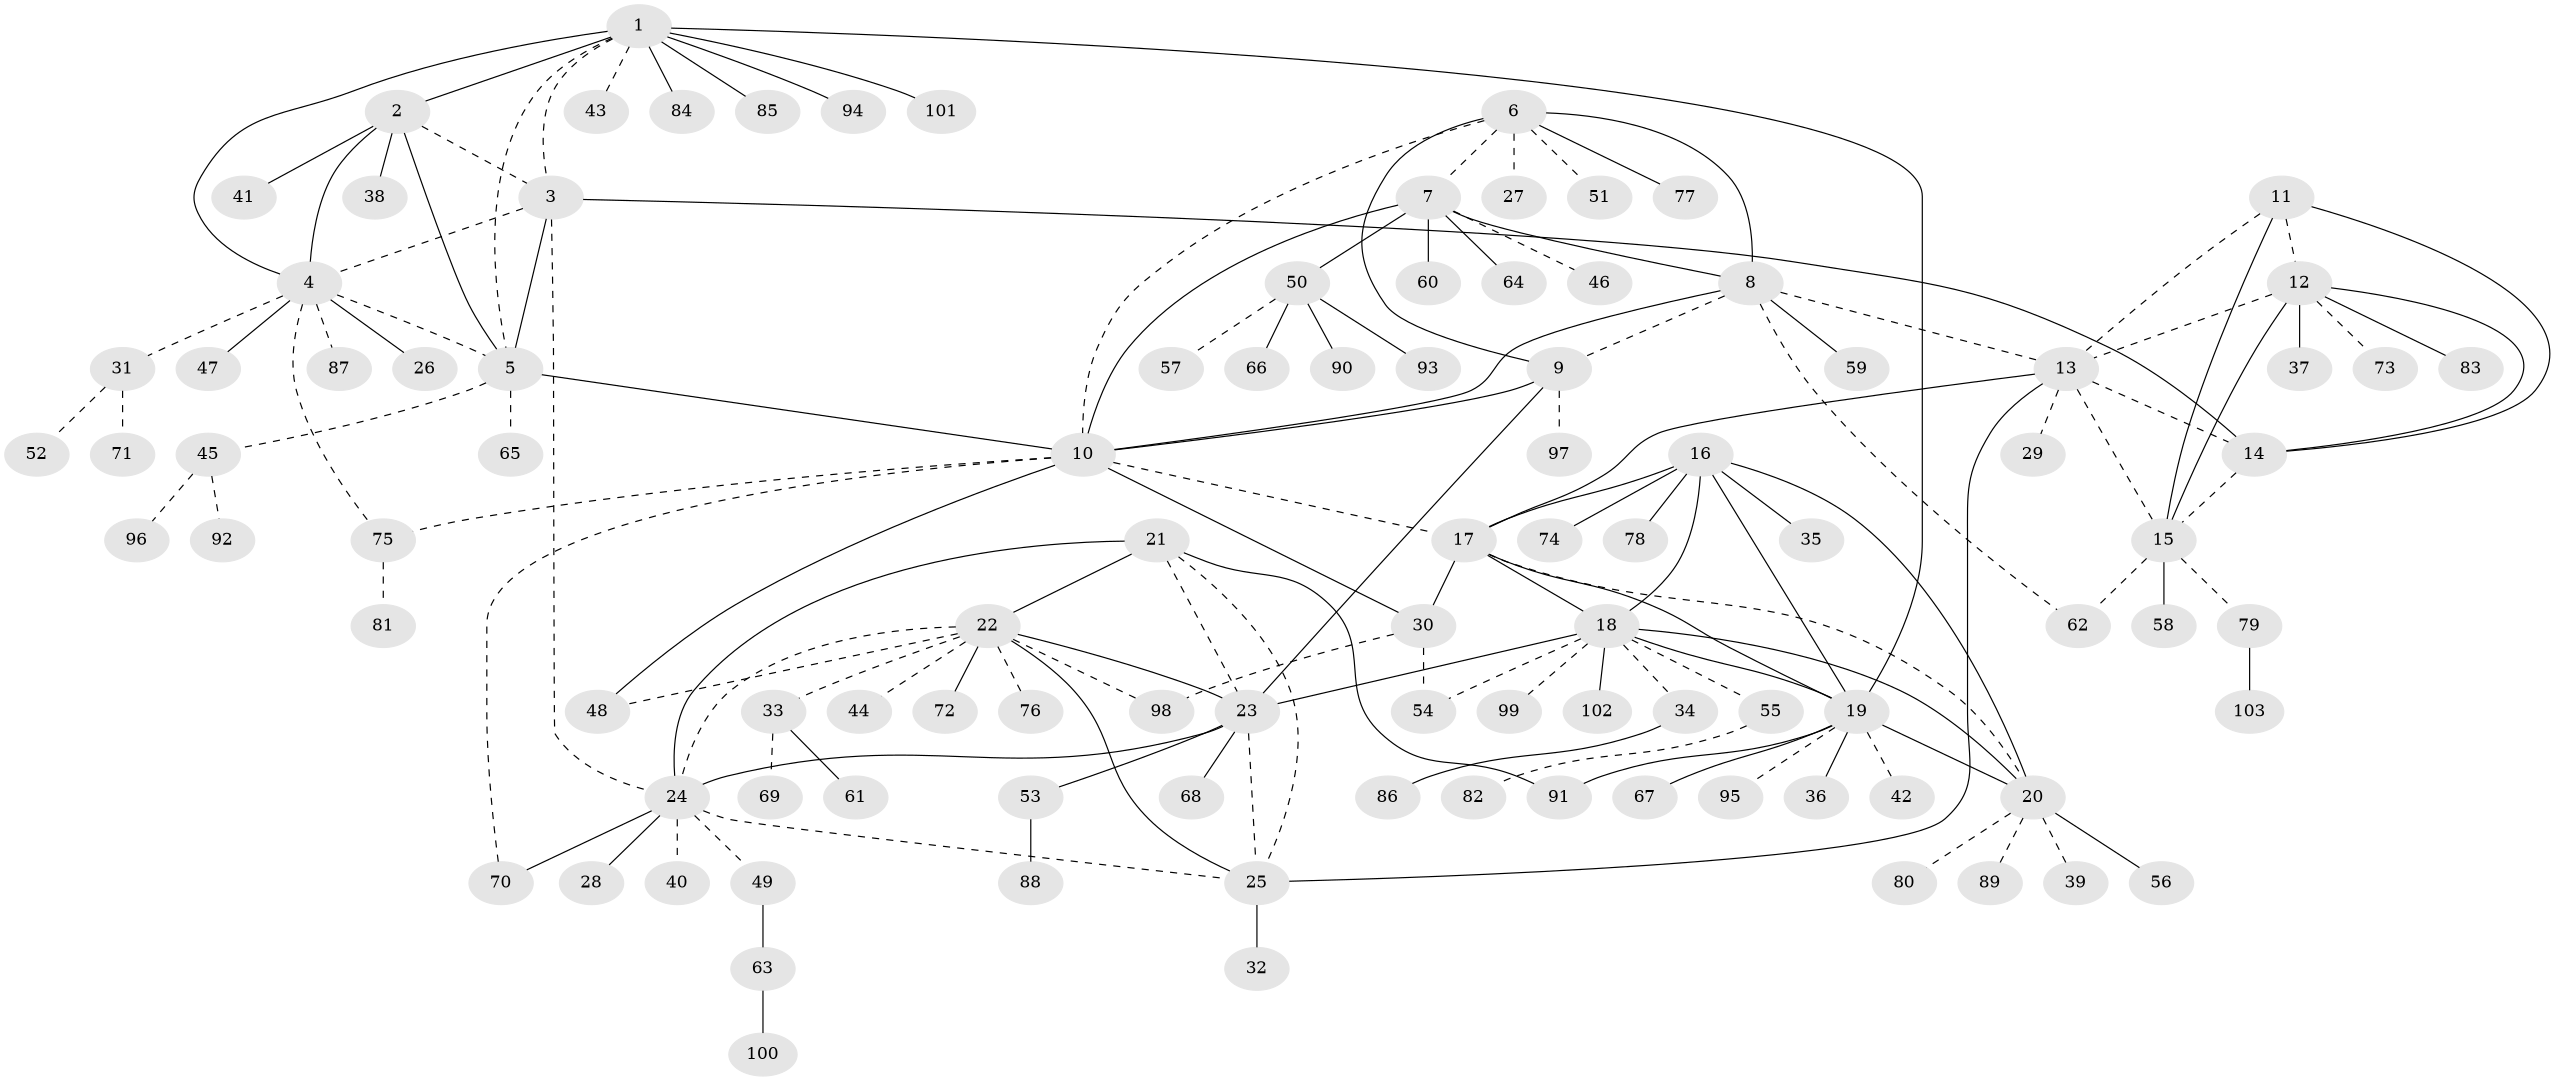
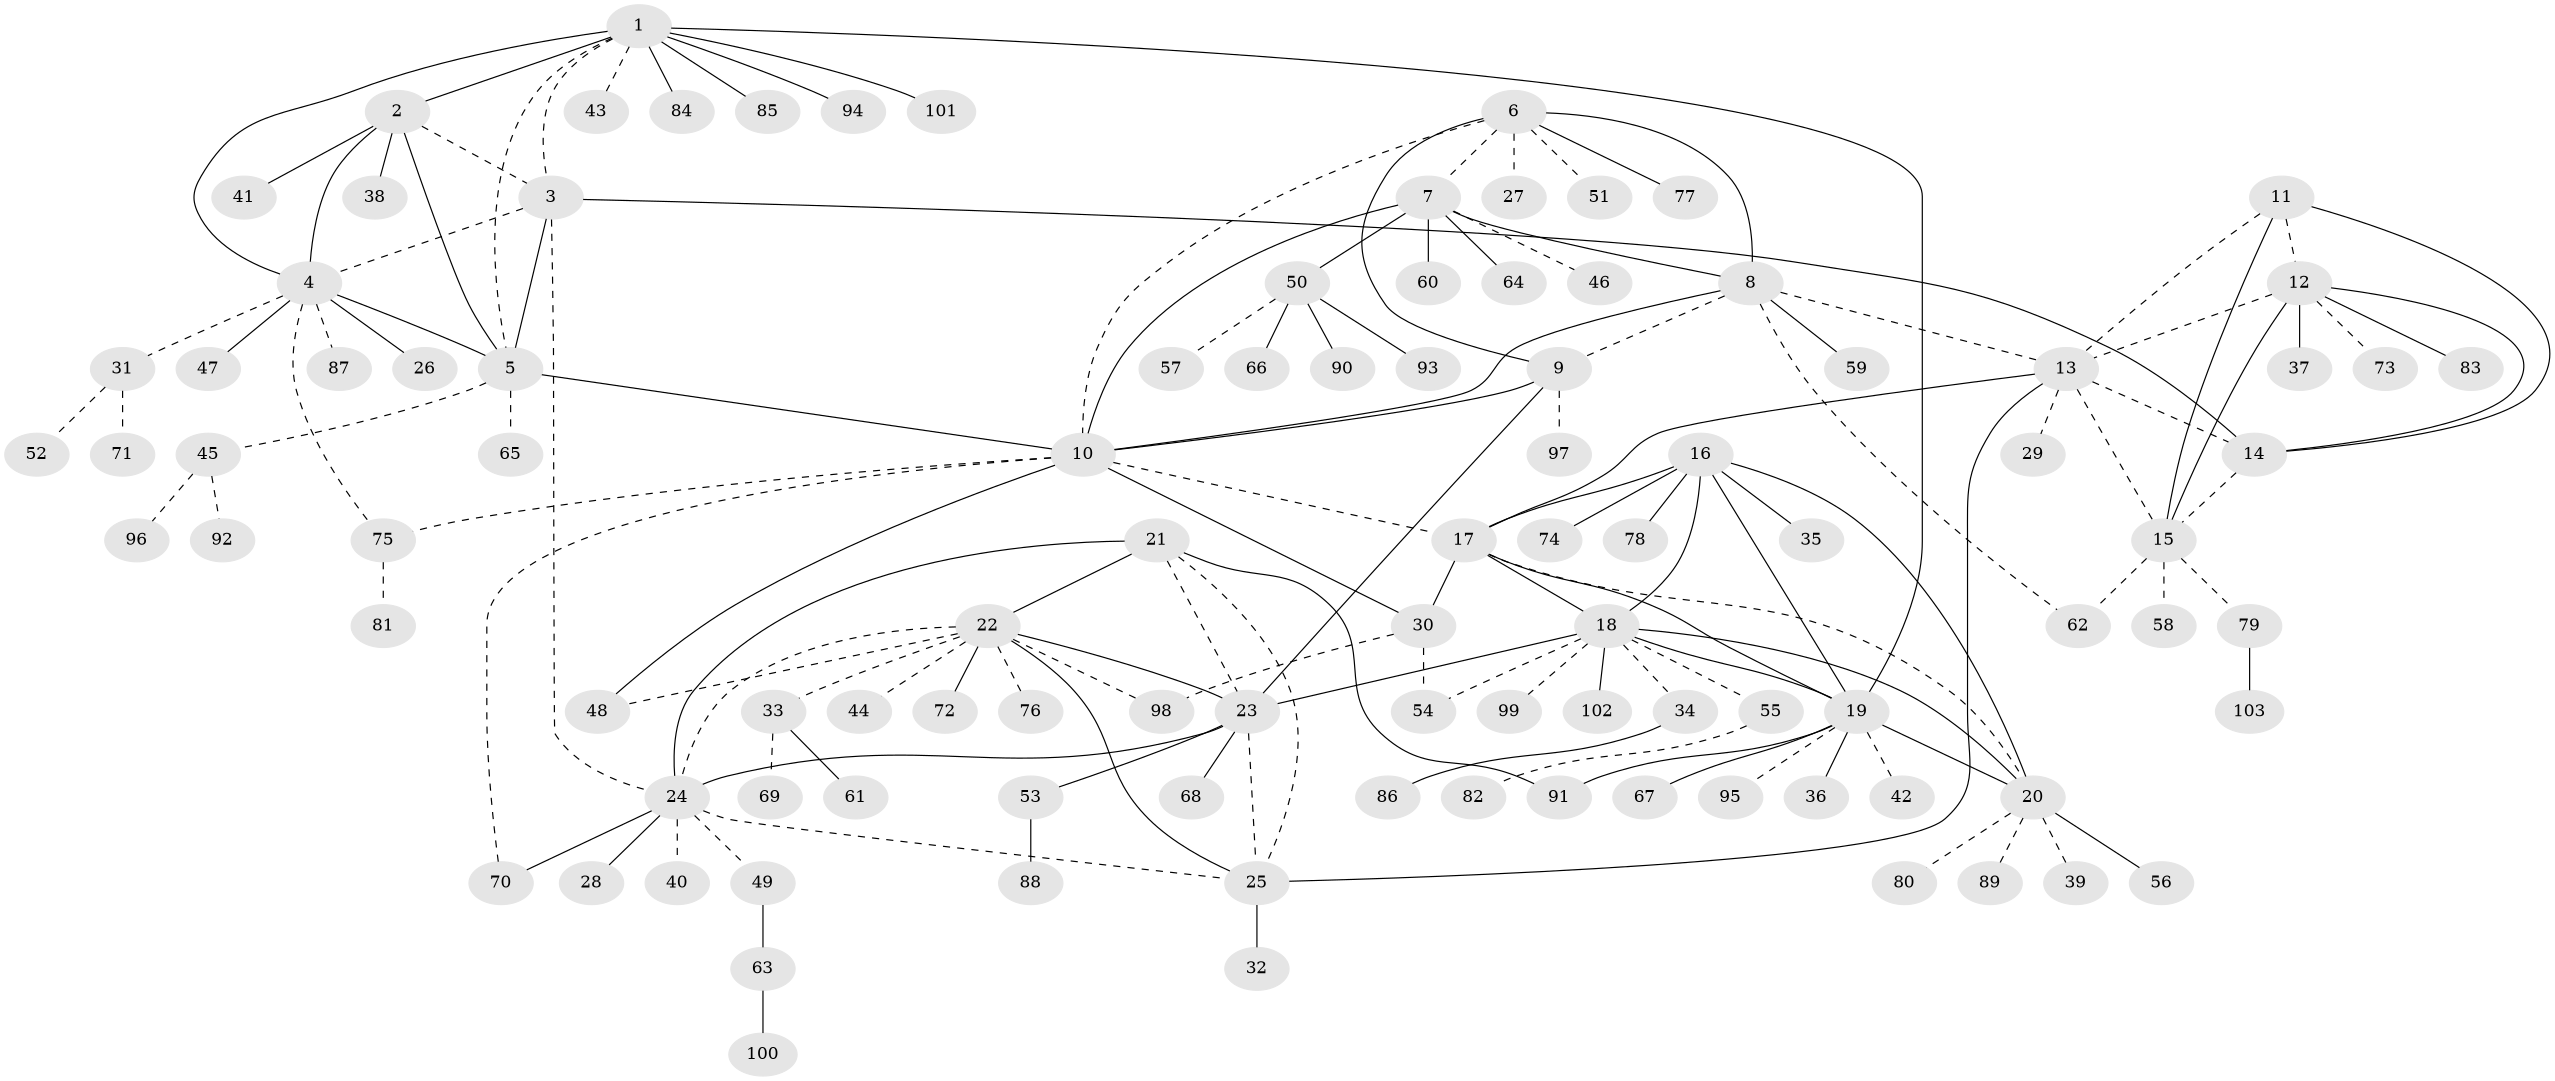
  graph {
    node [color=gray90 style=filled]
    edge [style=solid]
    1
    2
    3
    4
    5
    19
    43
    84
    85
    94
    101
    38
    41
    14
    24
    26
    31
    47
    75
    87
    10
    45
    65
    20
    36
    42
    67
    91
    95
    15
    70
    25
    28
    40
    49
    52
    71
    81
    17
    30
    48
    92
    96
    6
    7
    8
    9
    27
    51
    77
    46
    50
    60
    64
    13
    59
    62
    23
    97
    57
    66
    90
    93
    29
    53
    68
    18
    54
    98
    11
    12
    37
    73
    83
    58
    79
    32
    103
    16
    35
    74
    78
    34
    55
    99
    102
    39
    56
    80
    89
    86
    82
    21
    22
    33
    44
    72
    76
    61
    69
    88
    63
    100
    1 -- 2
    1 -- 3 [style=dashed]
    1 -- 4
    1 -- 5 [style=dashed]
    1 -- 19
    1 -- 43 [style=dashed]
    1 -- 84
    1 -- 85
    1 -- 94
    1 -- 101
    2 -- 3 [style=dashed]
    2 -- 4
    2 -- 5
    2 -- 38
    2 -- 41
    3 -- 4 [style=dashed]
    3 -- 5
    3 -- 14
    3 -- 24 [style=dashed]
-   4 -- 5 [style=dashed]
+   4 -- 5
    4 -- 26
    4 -- 31 [style=dashed]
    4 -- 47
    4 -- 75 [style=dashed]
    4 -- 87 [style=dashed]
    5 -- 10
    5 -- 45 [style=dashed]
    5 -- 65 [style=dashed]
    19 -- 20
    19 -- 36
    19 -- 42 [style=dashed]
    19 -- 67
    19 -- 91
    19 -- 95 [style=dashed]
    14 -- 15 [style=dashed]
    24 -- 70
    24 -- 25 [style=dashed]
    24 -- 28
    24 -- 40 [style=dashed]
    24 -- 49 [style=dashed]
    31 -- 52 [style=dashed]
    31 -- 71 [style=dashed]
    75 -- 81 [style=dashed]
    10 -- 75 [style=dashed]
    10 -- 70 [style=dashed]
    10 -- 17 [style=dashed]
    10 -- 30
    10 -- 48
    45 -- 92 [style=dashed]
    45 -- 96 [style=dashed]
    20 -- 39 [style=dashed]
    20 -- 56
    20 -- 80 [style=dashed]
    20 -- 89 [style=dashed]
    15 -- 62 [style=dashed]
-   15 -- 58
+   15 -- 58 [style=dashed]
    15 -- 79 [style=dashed]
    25 -- 32
    49 -- 63
    17 -- 19
    17 -- 20 [style=dashed]
    17 -- 30
    17 -- 18
    30 -- 54 [style=dashed]
    30 -- 98 [style=dashed]
    6 -- 10 [style=dashed]
    6 -- 7 [style=dashed]
    6 -- 8
    6 -- 9
    6 -- 27 [style=dashed]
    6 -- 51 [style=dashed]
    6 -- 77
    7 -- 10
    7 -- 8
    7 -- 46 [style=dashed]
    7 -- 50
    7 -- 60
    7 -- 64
    8 -- 10
    8 -- 9 [style=dashed]
    8 -- 13 [style=dashed]
    8 -- 59
    8 -- 62 [style=dashed]
    9 -- 10
    9 -- 23
    9 -- 97 [style=dashed]
    50 -- 57 [style=dashed]
    50 -- 66
    50 -- 90
    50 -- 93
    13 -- 14 [style=dashed]
    13 -- 15 [style=dashed]
    13 -- 25
    13 -- 17
    13 -- 29 [style=dashed]
    23 -- 24
    23 -- 25 [style=dashed]
    23 -- 53
    23 -- 68
    53 -- 88
    18 -- 19
    18 -- 20
    18 -- 23
    18 -- 54 [style=dashed]
    18 -- 34 [style=dashed]
    18 -- 55 [style=dashed]
    18 -- 99 [style=dashed]
    18 -- 102
    11 -- 14
    11 -- 15
    11 -- 13 [style=dashed]
    11 -- 12 [style=dashed]
    12 -- 14
    12 -- 15
    12 -- 13 [style=dashed]
    12 -- 37
    12 -- 73 [style=dashed]
    12 -- 83
    79 -- 103
    16 -- 19
    16 -- 20
    16 -- 17
    16 -- 18
    16 -- 35
    16 -- 74
    16 -- 78
    34 -- 86
    55 -- 82 [style=dashed]
    21 -- 24
    21 -- 91
    21 -- 25 [style=dashed]
    21 -- 23 [style=dashed]
    21 -- 22
    22 -- 24 [style=dashed]
    22 -- 25
    22 -- 48 [style=dashed]
    22 -- 23
    22 -- 98 [style=dashed]
    22 -- 33 [style=dashed]
    22 -- 44 [style=dashed]
    22 -- 72
    22 -- 76 [style=dashed]
    33 -- 61
    33 -- 69 [style=dashed]
    63 -- 100
  }
